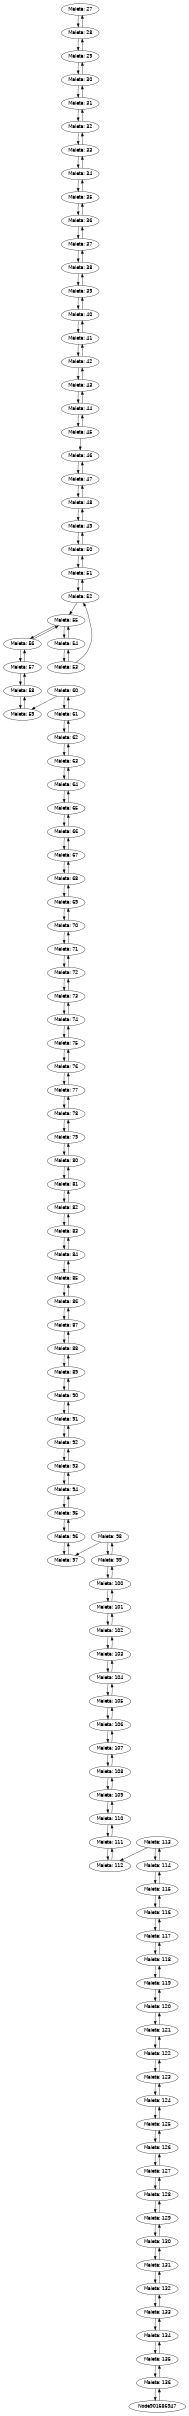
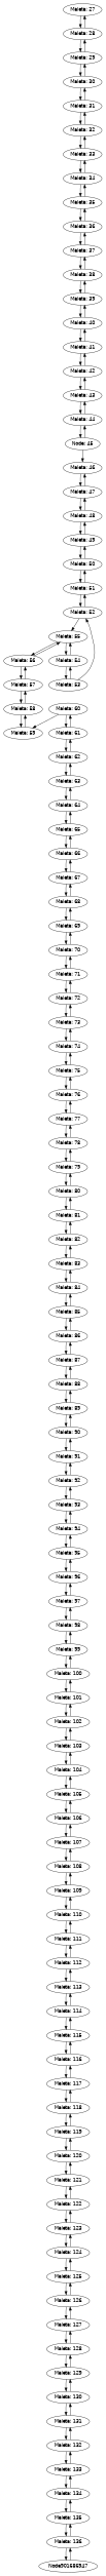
  digraph {
    fontname="DejaVu Sans"
    node [fontname="DejaVu Sans"]
    edge [fontname="DejaVu Sans"]
    n1 [label="Maleta: 27"]
    n2 [label="Maleta: 28"]
    n3 [label="Maleta: 29"]
    n4 [label="Maleta: 30"]
    n5 [label="Maleta: 31"]
    n6 [label="Maleta: 32"]
    n7 [label="Maleta: 33"]
    n8 [label="Maleta: 34"]
    n9 [label="Maleta: 35"]
    n10 [label="Maleta: 36"]
    n11 [label="Maleta: 37"]
    n12 [label="Maleta: 38"]
    n13 [label="Maleta: 39"]
    n14 [label="Maleta: 40"]
    n15 [label="Maleta: 41"]
    n16 [label="Maleta: 42"]
    n17 [label="Maleta: 43"]
    n18 [label="Maleta: 44"]
-   n19 [label="Maleta: 45"]
+   n19 [label="Node: 45"]
    n20 [label="Maleta: 46"]
    n21 [label="Maleta: 47"]
    n22 [label="Maleta: 48"]
    n23 [label="Maleta: 49"]
    n24 [label="Maleta: 50"]
    n25 [label="Maleta: 51"]
    n26 [label="Maleta: 52"]
    n27 [label="Maleta: 55"]
    n28 [label="Maleta: 53"]
    n29 [label="Maleta: 54"]
    n30 [label="Maleta: 56"]
    n31 [label="Maleta: 57"]
    n32 [label="Maleta: 58"]
    n33 [label="Maleta: 59"]
    n34 [label="Maleta: 60"]
    n35 [label="Maleta: 61"]
    n36 [label="Maleta: 62"]
    n37 [label="Maleta: 63"]
    n38 [label="Maleta: 64"]
    n39 [label="Maleta: 65"]
    n40 [label="Maleta: 66"]
    n41 [label="Maleta: 67"]
    n42 [label="Maleta: 68"]
    n43 [label="Maleta: 69"]
    n44 [label="Maleta: 70"]
    n45 [label="Maleta: 71"]
    n46 [label="Maleta: 72"]
    n47 [label="Maleta: 73"]
    n48 [label="Maleta: 74"]
    n49 [label="Maleta: 75"]
    n50 [label="Maleta: 76"]
    n51 [label="Maleta: 77"]
    n52 [label="Maleta: 78"]
    n53 [label="Maleta: 79"]
    n54 [label="Maleta: 80"]
    n55 [label="Maleta: 81"]
    n56 [label="Maleta: 82"]
    n57 [label="Maleta: 83"]
    n58 [label="Maleta: 84"]
    n59 [label="Maleta: 85"]
    n60 [label="Maleta: 86"]
    n61 [label="Maleta: 87"]
    n62 [label="Maleta: 88"]
    n63 [label="Maleta: 89"]
    n64 [label="Maleta: 90"]
    n65 [label="Maleta: 91"]
    n66 [label="Maleta: 92"]
    n67 [label="Maleta: 93"]
    n68 [label="Maleta: 94"]
    n69 [label="Maleta: 95"]
    n70 [label="Maleta: 96"]
    n71 [label="Maleta: 97"]
    n72 [label="Maleta: 98"]
    n73 [label="Maleta: 99"]
    n74 [label="Maleta: 100"]
    n75 [label="Maleta: 101"]
    n76 [label="Maleta: 102"]
    n77 [label="Maleta: 103"]
    n78 [label="Maleta: 104"]
    n79 [label="Maleta: 105"]
    n80 [label="Maleta: 106"]
    n81 [label="Maleta: 107"]
    n82 [label="Maleta: 108"]
    n83 [label="Maleta: 109"]
    n84 [label="Maleta: 110"]
    n85 [label="Maleta: 111"]
    n86 [label="Maleta: 112"]
    n87 [label="Maleta: 113"]
    n88 [label="Maleta: 114"]
    n89 [label="Maleta: 115"]
    n90 [label="Maleta: 116"]
    n91 [label="Maleta: 117"]
    n92 [label="Maleta: 118"]
    n93 [label="Maleta: 119"]
    n94 [label="Maleta: 120"]
    n95 [label="Maleta: 121"]
    n96 [label="Maleta: 122"]
    n97 [label="Maleta: 123"]
    n98 [label="Maleta: 124"]
    n99 [label="Maleta: 125"]
    n100 [label="Maleta: 126"]
    n101 [label="Maleta: 127"]
    n102 [label="Maleta: 128"]
    n103 [label="Maleta: 129"]
    n104 [label="Maleta: 130"]
    n105 [label="Maleta: 131"]
    n106 [label="Maleta: 132"]
    n107 [label="Maleta: 133"]
    n108 [label="Maleta: 134"]
    n109 [label="Maleta: 135"]
    n110 [label="Maleta: 136"]
    Node901686947
    n1 -> n2
    n2 -> n1
    n2 -> n3
    n3 -> n2
    n3 -> n4
    n4 -> n3
    n4 -> n5
    n5 -> n4
    n5 -> n6
    n6 -> n5
    n6 -> n7
    n7 -> n6
    n7 -> n8
    n8 -> n7
    n8 -> n9
    n9 -> n8
    n9 -> n10
    n10 -> n9
    n10 -> n11
    n11 -> n10
    n11 -> n12
    n12 -> n11
    n12 -> n13
    n13 -> n12
    n13 -> n14
    n14 -> n13
    n14 -> n15
    n15 -> n14
    n15 -> n16
    n16 -> n15
    n16 -> n17
    n17 -> n16
    n17 -> n18
    n18 -> n17
    n18 -> n19
    n19 -> n18
    n19 -> n20
    n20 -> n21
    n21 -> n20
    n21 -> n22
    n22 -> n21
    n22 -> n23
    n23 -> n22
    n23 -> n24
    n24 -> n23
    n24 -> n25
    n25 -> n24
    n25 -> n26
    n26 -> n25
    n26 -> n27
    n27 -> n29
    n27 -> n30
    n28 -> n26
    n28 -> n29
    n29 -> n27
    n29 -> n28
    n30 -> n27
    n30 -> n31
    n31 -> n30
    n31 -> n32
    n32 -> n31
    n32 -> n33
    n33 -> n32
    n34 -> n33
    n34 -> n35
    n35 -> n34
    n35 -> n36
    n36 -> n35
    n36 -> n37
    n37 -> n36
    n37 -> n38
    n38 -> n37
    n38 -> n39
    n39 -> n38
    n39 -> n40
    n40 -> n39
    n40 -> n41
    n41 -> n40
    n41 -> n42
    n42 -> n41
    n42 -> n43
    n43 -> n42
    n43 -> n44
    n44 -> n43
    n44 -> n45
    n45 -> n44
    n45 -> n46
    n46 -> n45
    n46 -> n47
    n47 -> n46
    n47 -> n48
    n48 -> n47
    n48 -> n49
    n49 -> n48
    n49 -> n50
    n50 -> n49
    n50 -> n51
    n51 -> n50
    n51 -> n52
    n52 -> n51
    n52 -> n53
    n53 -> n52
    n53 -> n54
    n54 -> n53
    n54 -> n55
    n55 -> n54
    n55 -> n56
    n56 -> n55
    n56 -> n57
    n57 -> n56
    n57 -> n58
    n58 -> n57
    n58 -> n59
    n59 -> n58
    n59 -> n60
    n60 -> n59
    n60 -> n61
    n61 -> n60
    n61 -> n62
    n62 -> n61
    n62 -> n63
    n63 -> n62
    n63 -> n64
    n64 -> n63
    n64 -> n65
    n65 -> n64
    n65 -> n66
    n66 -> n65
    n66 -> n67
    n67 -> n66
    n67 -> n68
    n68 -> n67
    n68 -> n69
    n69 -> n68
    n69 -> n70
    n70 -> n69
    n70 -> n71
    n71 -> n70
+   n71 -> n72
    n72 -> n71
    n72 -> n73
    n73 -> n72
    n73 -> n74
    n74 -> n73
    n74 -> n75
    n75 -> n74
    n75 -> n76
    n76 -> n75
    n76 -> n77
    n77 -> n76
    n77 -> n78
    n78 -> n77
    n78 -> n79
    n79 -> n78
    n79 -> n80
    n80 -> n79
    n80 -> n81
    n81 -> n80
    n81 -> n82
    n82 -> n81
    n82 -> n83
    n83 -> n82
    n83 -> n84
    n84 -> n83
    n84 -> n85
    n85 -> n84
    n85 -> n86
    n86 -> n85
+   n86 -> n87
    n87 -> n86
    n87 -> n88
    n88 -> n87
    n88 -> n89
    n89 -> n88
    n89 -> n90
    n90 -> n89
    n90 -> n91
    n91 -> n90
    n91 -> n92
    n92 -> n91
    n92 -> n93
    n93 -> n92
    n93 -> n94
    n94 -> n93
    n94 -> n95
    n95 -> n94
    n95 -> n96
    n96 -> n95
    n96 -> n97
    n97 -> n96
    n97 -> n98
    n98 -> n97
    n98 -> n99
    n99 -> n98
    n99 -> n100
    n100 -> n99
    n100 -> n101
    n101 -> n100
    n101 -> n102
    n102 -> n101
    n102 -> n103
    n103 -> n102
    n103 -> n104
    n104 -> n103
    n104 -> n105
    n105 -> n104
    n105 -> n106
    n106 -> n105
    n106 -> n107
    n107 -> n106
    n107 -> n108
    n108 -> n107
    n108 -> n109
    n109 -> n108
    n109 -> n110
    n110 -> n109
    n110 -> Node901686947
    Node901686947 -> n110
  }
